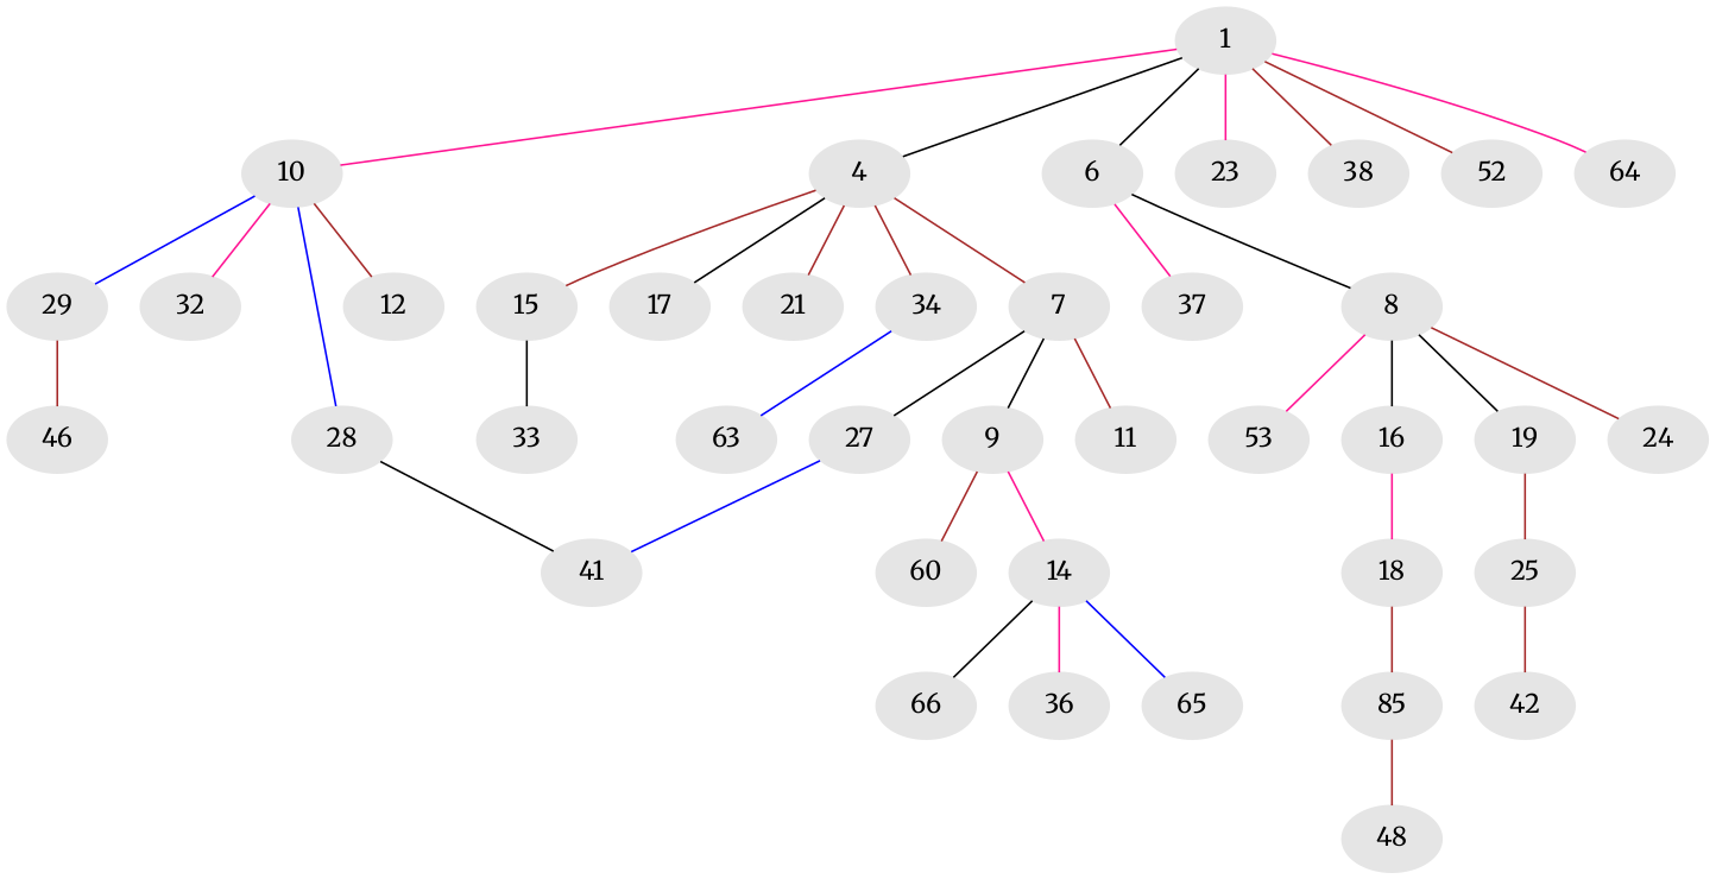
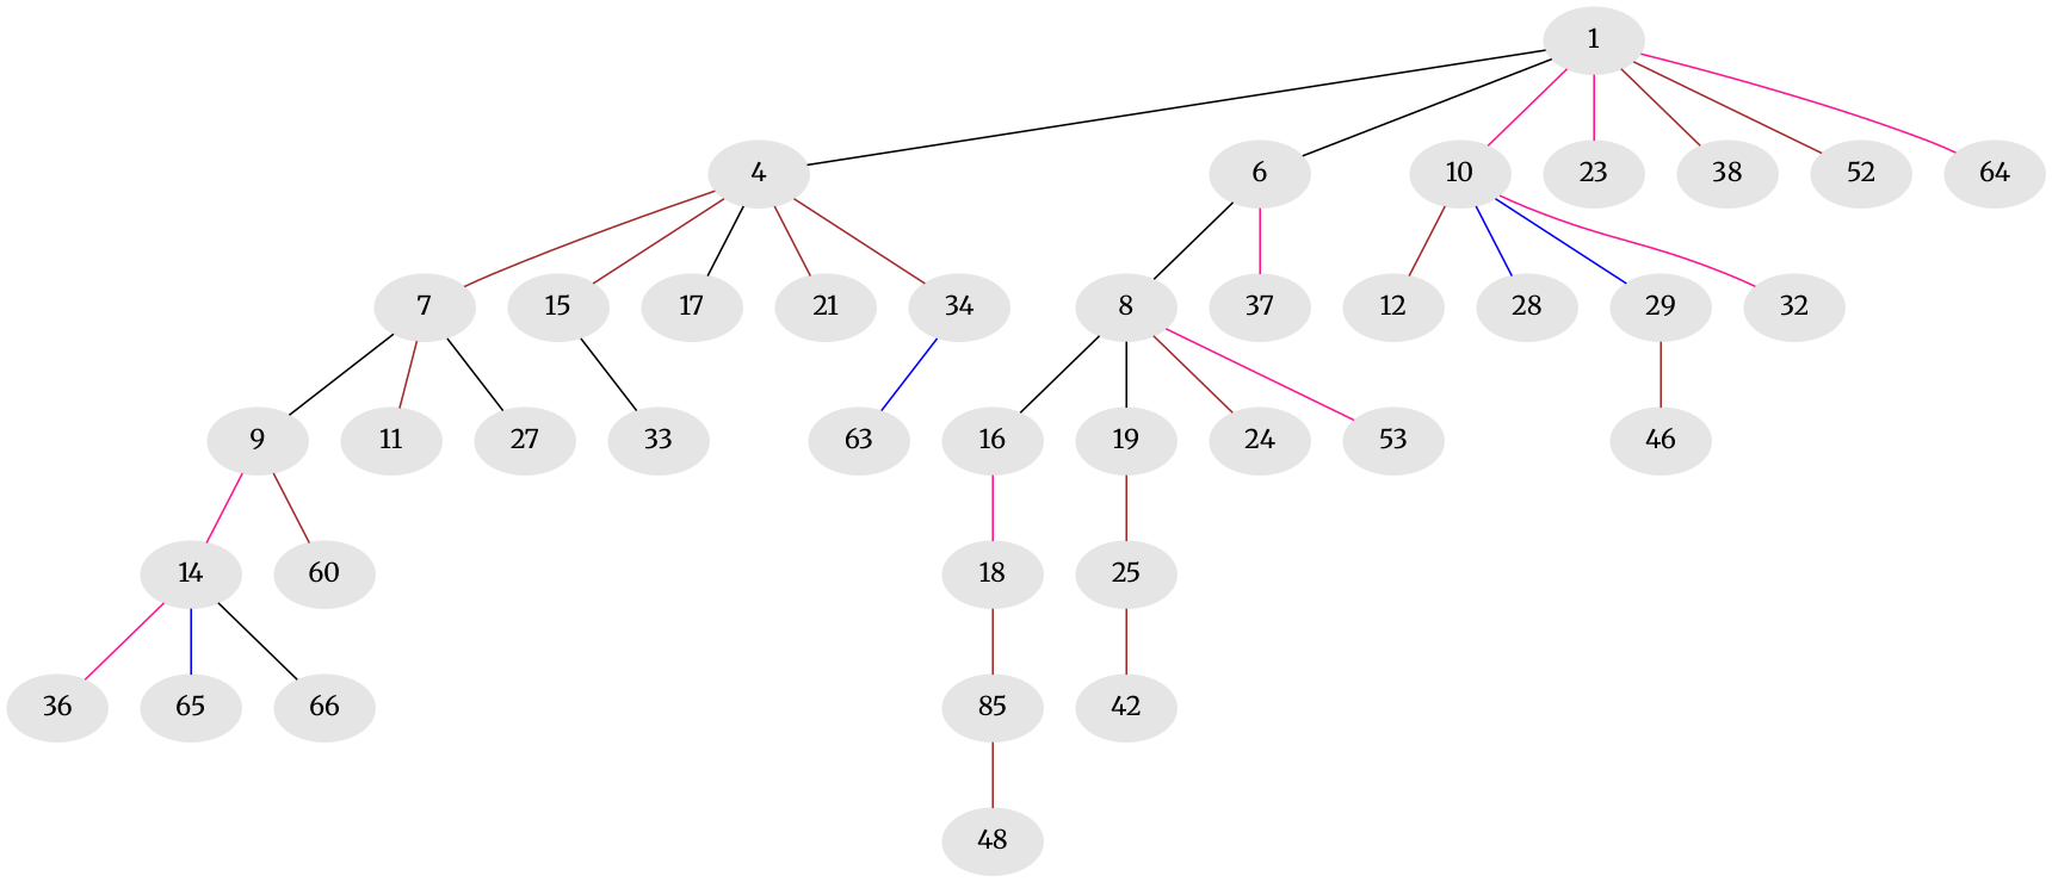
  graph {
    fontname=Merriweather
    node [color=gray90 fontname=Merriweather style=filled]
    edge [color=brown fontname=Merriweather]
    1 [super="+2+3"]
    4 [super="+13"]
    6
    10 [super="+20+44+22"]
    23 [super="+26"]
    38
    52
    64
    7 [super="+55+47"]
    15
    17
    21 [super="+61+45"]
    34
    8
    37
    12
    28
    29
    32
    9
    11 [super="+54"]
    27 [super="+40+58"]
    33
    63
    16
    19
    24 [super="+43"]
    53
    14
    60
-   41 [super="+59"]
    18 [super="+51+62"]
    25 [super="+57"]
    36
    65
    66
    46
    n38 [label=85]
    48 [super="+56"]
    42 [super="+67"]
    1 -- 4 [color=black]
    1 -- 6 [color=black]
    1 -- 10 [color=deeppink]
    1 -- 23 [color=deeppink]
    1 -- 38
    1 -- 52
    1 -- 64 [color=deeppink]
    4 -- 7
    4 -- 15
    4 -- 17 [color=black]
    4 -- 21
    4 -- 34
    6 -- 8 [color=black]
    6 -- 37 [color=deeppink]
    10 -- 12
    10 -- 28 [color=blue]
    10 -- 29 [color=blue]
    10 -- 32 [color=deeppink]
    7 -- 9 [color=black]
    7 -- 11
    7 -- 27 [color=black]
    15 -- 33 [color=black]
    34 -- 63 [color=blue]
    8 -- 16 [color=black]
    8 -- 19 [color=black]
    8 -- 24
    8 -- 53 [color=deeppink]
-   28 -- 41 [color=black]
    29 -- 46
    9 -- 14 [color=deeppink]
    9 -- 60
-   27 -- 41 [color=blue]
    16 -- 18 [color=deeppink]
    19 -- 25
    14 -- 36 [color=deeppink]
    14 -- 65 [color=blue]
    14 -- 66 [color=black]
    18 -- n38
    25 -- 42
    n38 -- 48
  }
